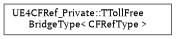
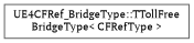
  digraph {
    rankdir=TB
    fontname="PT Serif"
-   n1 [color=grey40 fillcolor=white fontname="PT Serif" fontsize=10 height=0.2 label="UE4CFRef_Private::TTollFree\lBridgeType\< CFRefType \>" shape=box style=filled width=0.4]
+   n1 [color=grey40 fillcolor=white fontname="PT Serif" fontsize=10 height=0.2 label="UE4CFRef_BridgeType::TTollFree\lBridgeType\< CFRefType \>" shape=box style=filled width=0.4]
  }
